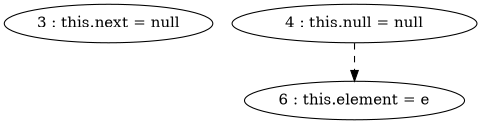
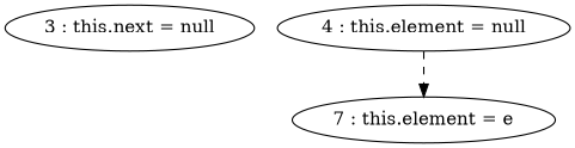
  digraph {
    "3 : this.next = null"
-   "4 : this.element = null" [label="4 : this.null = null"]
-   "7 : this.element = e" [label="6 : this.element = e"]
+   "4 : this.element = null"
+   "7 : this.element = e"
    "4 : this.element = null" -> "7 : this.element = e" [style=dashed]
  }
